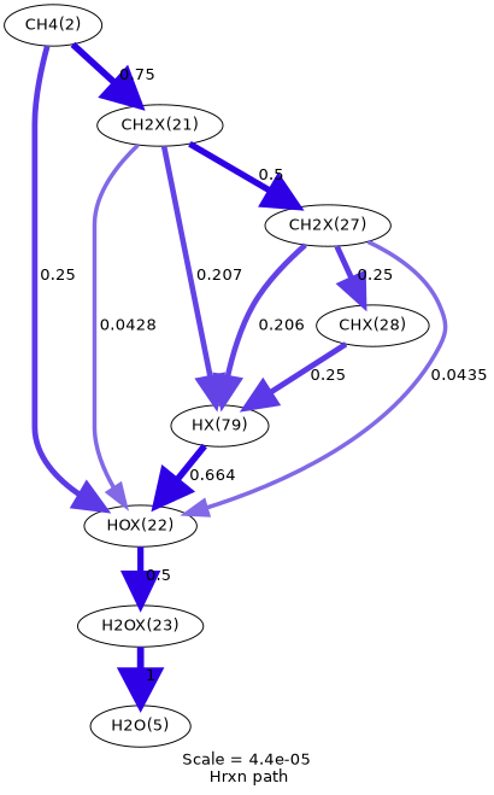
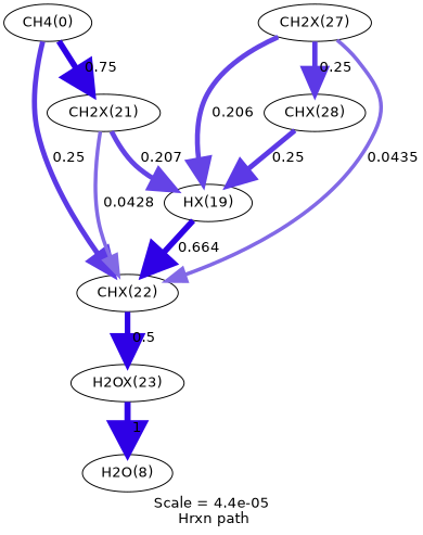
  digraph {
    fontname=Helvetica
    label="Scale = 4.4e-05\l Hrxn path"
    node [fontname=Helvetica]
    edge [arrowsize=2.48 color="0.7, 0.75, 0.9" fontname=Helvetica style="setlinewidth(4.95)"]
-   n1 [label="CH4(2)"]
-   n2 [label="HOX(22)"]
+   n1 [label="CH4(0)"]
+   n2 [label="CHX(22)"]
    n3 [label="CH2X(21)"]
    n4 [label="H2OX(23)"]
-   n5 [label="HX(79)"]
+   n5 [label="HX(19)"]
    n6 [label="CH2X(27)"]
-   n7 [label="H2O(5)"]
+   n7 [label="H2O(8)"]
    n8 [label="CHX(28)"]
    n1 -> n2 [label=" 0.25"]
    n1 -> n3 [arrowsize=2.89 color="0.7, 1.25, 0.9" label=" 0.75" style="setlinewidth(5.78)"]
    n2 -> n4 [arrowsize=2.74 color="0.7, 1, 0.9" label=" 0.5" style="setlinewidth(5.48)"]
    n3 -> n2 [arrowsize=1.81 color="0.7, 0.543, 0.9" label=" 0.0428" style="setlinewidth(3.62)"]
    n3 -> n5 [arrowsize=2.41 color="0.7, 0.707, 0.9" label=" 0.207" style="setlinewidth(4.81)"]
-   n3 -> n6 [arrowsize=2.74 color="0.7, 1, 0.9" label=" 0.5" style="setlinewidth(5.48)"]
    n4 -> n7 [arrowsize=3 color="0.7, 1.5, 0.9" label=" 1" style="setlinewidth(6)"]
    n5 -> n2 [arrowsize=2.85 color="0.7, 1.16, 0.9" label=" 0.664" style="setlinewidth(5.69)"]
    n6 -> n2 [arrowsize=1.82 color="0.7, 0.544, 0.9" label=" 0.0435" style="setlinewidth(3.63)"]
    n6 -> n5 [arrowsize=2.4 color="0.7, 0.706, 0.9" label=" 0.206" style="setlinewidth(4.81)"]
    n6 -> n8 [label=" 0.25"]
    n8 -> n5 [label=" 0.25"]
  }
